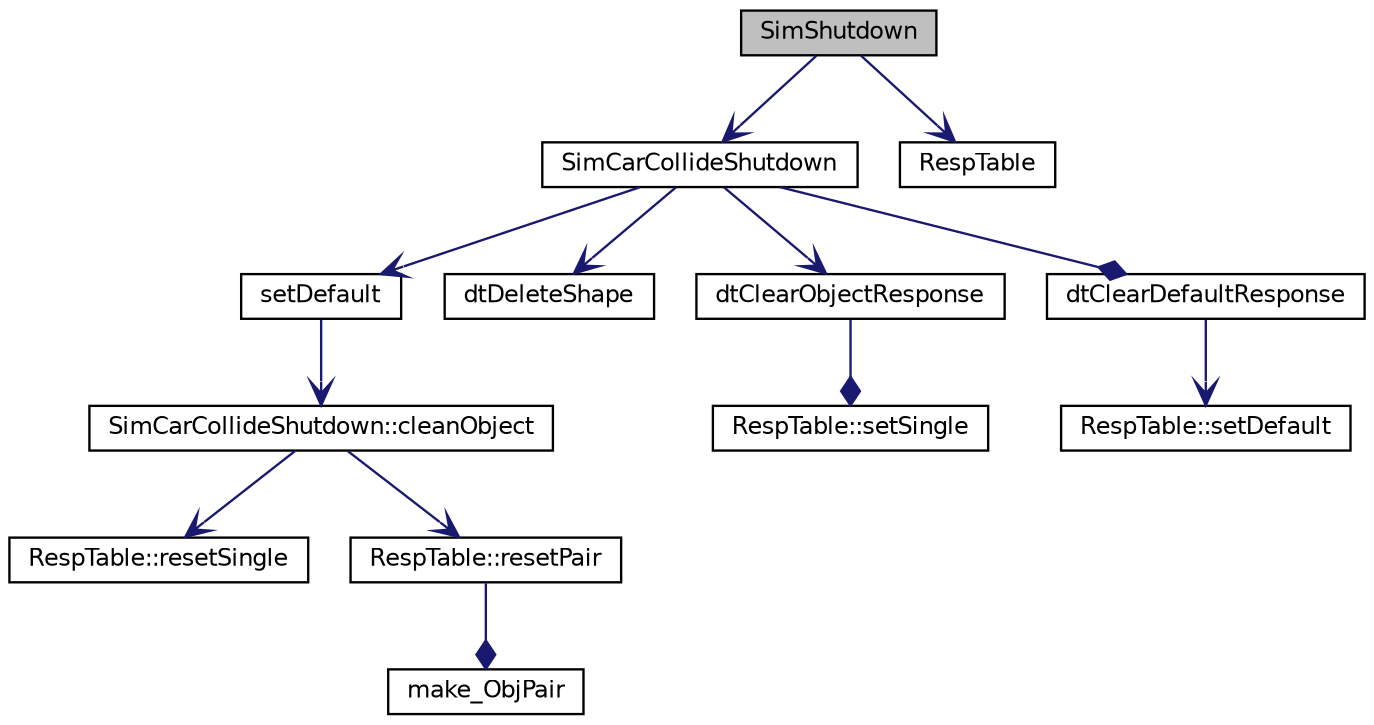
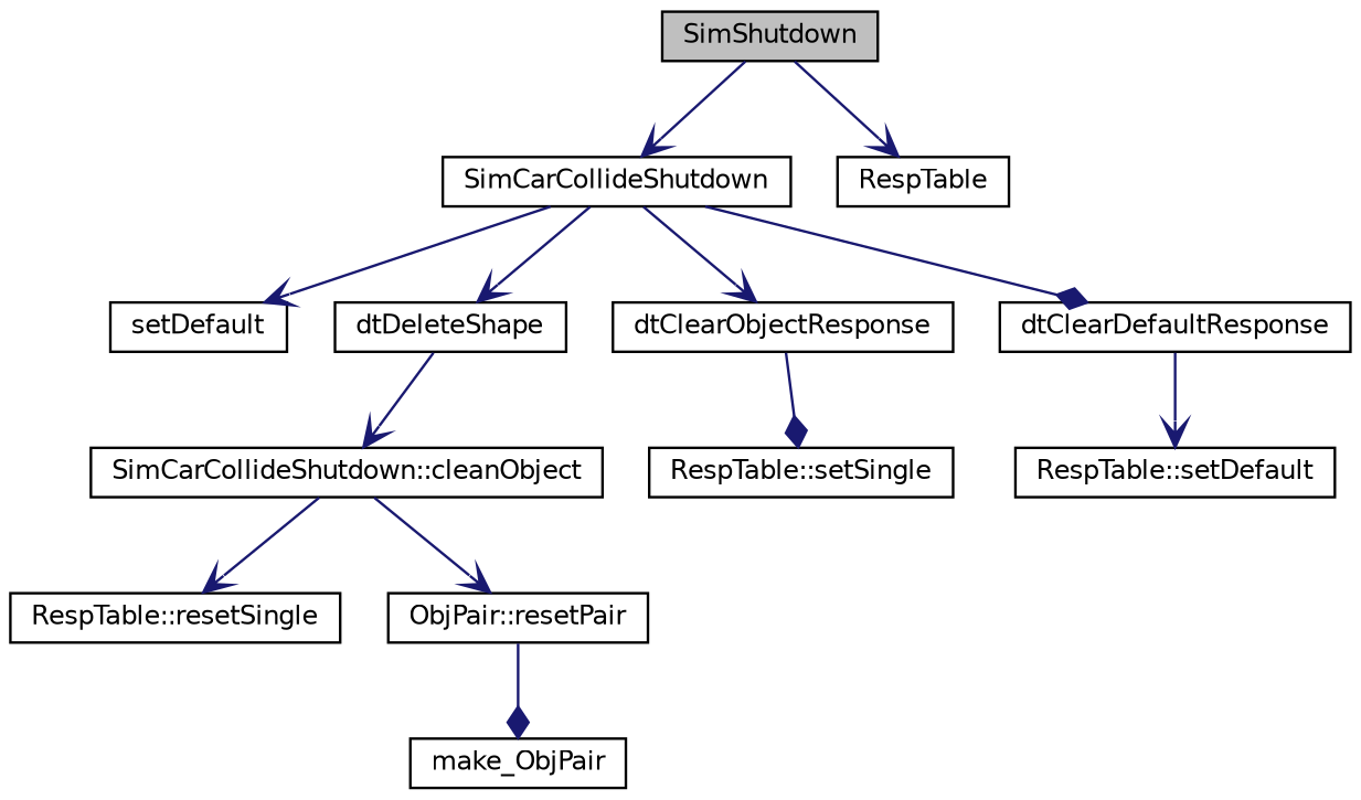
  digraph {
    rankdir=TB
    node [color=black fillcolor=white fontname=Helvetica fontsize=10 shape=record style=filled]
    edge [arrowhead=vee color=midnightblue fontname=Helvetica fontsize=10 labelfontname=Helvetica labelfontsize=10 style=solid]
    n1 [fillcolor=grey75 fontcolor=black height=0.2 label=SimShutdown width=0.4]
    n2 [height=0.2 label=SimCarCollideShutdown width=0.4]
    n3 [height=0.2 label=RespTable width=0.4]
    n4 [height=0.2 label=setDefault width=0.4]
    n5 [height=0.2 label=dtDeleteShape width=0.4]
    n6 [height=0.2 label=dtClearObjectResponse width=0.4]
    n7 [height=0.2 label=dtClearDefaultResponse width=0.4]
    n8 [height=0.2 label="SimCarCollideShutdown::cleanObject" width=0.4]
    n9 [height=0.2 label="RespTable::setSingle" width=0.4]
    n10 [height=0.2 label="RespTable::setDefault" width=0.4]
    n11 [height=0.2 label="RespTable::resetSingle" width=0.4]
-   n12 [height=0.2 label="RespTable::resetPair" width=0.4]
+   n12 [height=0.2 label="ObjPair::resetPair" width=0.4]
    n13 [height=0.2 label=make_ObjPair width=0.4]
    n1 -> n2
    n1 -> n3
    n2 -> n4
    n2 -> n5
    n2 -> n6
    n2 -> n7 [arrowhead=diamond]
-   n4 -> n8
+   n5 -> n8
    n6 -> n9 [arrowhead=diamond]
    n7 -> n10
    n8 -> n11
    n8 -> n12
    n12 -> n13 [arrowhead=diamond]
  }
